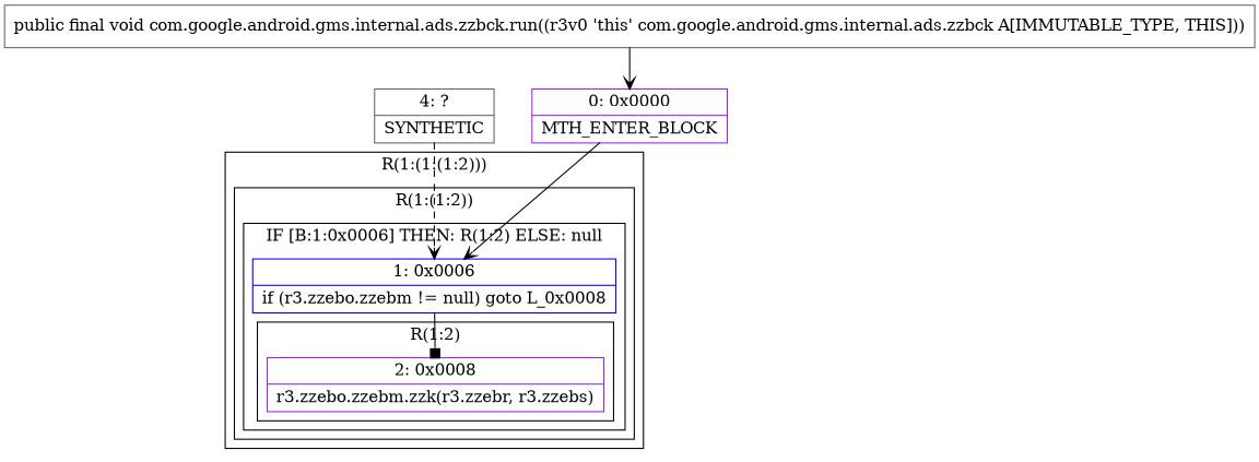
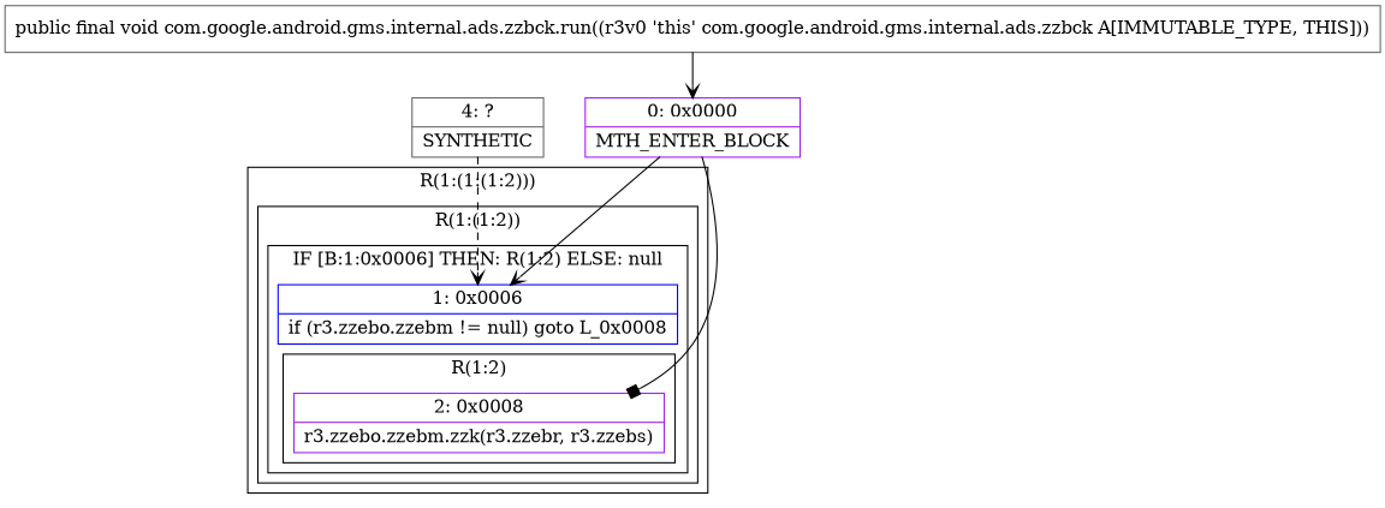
  digraph {
    node [color=purple shape=record]
    edge [arrowhead=vee]
    n1 [label="{2\:\ 0x0008|r3.zzebo.zzebm.zzk(r3.zzebr, r3.zzebs)\l}"]
    n2 [color=blue label="{1\:\ 0x0006|if (r3.zzebo.zzebm != null) goto L_0x0008\l}"]
    n3 [color=gray40 label="{4\:\ ?|SYNTHETIC\l}"]
    n4 [label="{0\:\ 0x0000|MTH_ENTER_BLOCK\l}"]
    n5 [color=gray40 label="{public final void com.google.android.gms.internal.ads.zzbck.run((r3v0 'this' com.google.android.gms.internal.ads.zzbck A[IMMUTABLE_TYPE, THIS])) }"]
    subgraph cluster_1 {
      label="R(1:(1:(1:2)))"
      subgraph cluster_2 {
        label="R(1:(1:2))"
        subgraph cluster_3 {
          label="IF [B:1:0x0006] THEN: R(1:2) ELSE: null"
          n2
          subgraph cluster_4 {
            label="R(1:2)"
            n1
          }
        }
      }
    }
-   n2 -> n1 [arrowhead=box]
+   n4 -> n1 [arrowhead=box]
    n3 -> n2 [style=dashed]
    n4 -> n2
    n5 -> n4
  }
